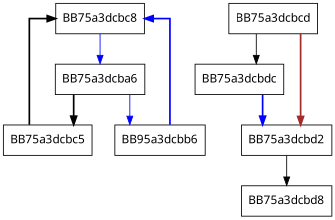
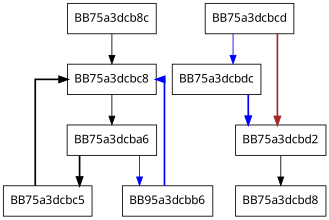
  digraph {
    fontname="Noto Sans"
    splines=ortho
    node [fontname="Noto Sans" shape=box]
    edge [color=blue fontname="Noto Sans" style=solid]
+   BB75a3dcb8c
    BB75a3dcbc8
    BB75a3dcba6
    BB75a3dcbc5
    n5 [label=BB95a3dcbb6]
    BB75a3dcbcd
    BB75a3dcbdc
    BB75a3dcbd2
    BB75a3dcbd8
-   BB75a3dcbc8 -> BB75a3dcba6
+   BB75a3dcb8c -> BB75a3dcbc8 [color=black]
+   BB75a3dcbc8 -> BB75a3dcba6 [color=black]
    BB75a3dcba6 -> BB75a3dcbc5 [color=black style=bold]
    BB75a3dcba6 -> n5
    BB75a3dcbc5 -> BB75a3dcbc8 [color=black style=bold]
    n5 -> BB75a3dcbc8 [style=bold]
-   BB75a3dcbcd -> BB75a3dcbdc [color=black]
+   BB75a3dcbcd -> BB75a3dcbdc
    BB75a3dcbcd -> BB75a3dcbd2 [color=brown style=bold]
    BB75a3dcbdc -> BB75a3dcbd2 [style=bold]
    BB75a3dcbd2 -> BB75a3dcbd8 [color=black]
  }
